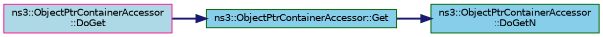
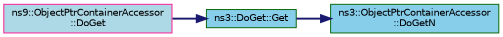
  digraph {
    rankdir=LR
    node [color=darkgreen fillcolor=skyblue fontname=Helvetica fontsize=10 shape=record style=filled]
    edge [color=midnightblue fontname=Helvetica fontsize=10 labelfontname=Helvetica labelfontsize=10 style=bold]
-   n1 [fontcolor=black height=0.2 label="ns3::ObjectPtrContainerAccessor::Get" width=0.4]
+   n1 [fontcolor=black height=0.2 label="ns3::DoGet::Get" width=0.4]
    n2 [height=0.2 label="ns3::ObjectPtrContainerAccessor\l::DoGetN" width=0.4]
-   n3 [color=deeppink fillcolor=lightblue height=0.2 label="ns3::ObjectPtrContainerAccessor\l::DoGet" width=0.4]
+   n3 [color=deeppink fillcolor=lightblue height=0.2 label="ns9::ObjectPtrContainerAccessor\l::DoGet" width=0.4]
    n1 -> n2
    n3 -> n1
  }
